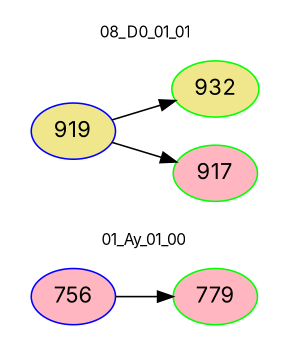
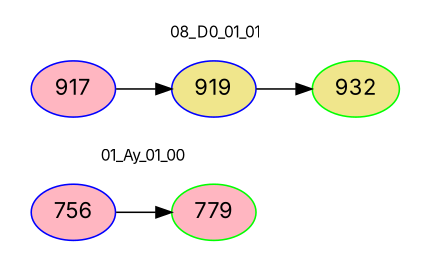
  digraph {
    fontname=Inter
    rankdir=LR
    node [color=green fillcolor=lightpink fontname=Inter style=filled]
    edge [color=black fontname=Inter]
    n1 [color=blue label=756]
    n2 [label=779]
-   n3 [label=917]
+   n3 [color=blue label=917]
    n4 [color=blue fillcolor=khaki label=919]
    n5 [fillcolor=khaki label=932]
    subgraph cluster_1 {
      color=white
      fontsize=10
      label="01_Ay_01_00"
      n1
      n2
    }
    subgraph cluster_2 {
      color=white
      fontsize=10
      label="08_D0_01_01"
      n3
      n4
      n5
    }
    n1 -> n2
-   n4 -> n3
+   n3 -> n4
    n4 -> n5
  }
